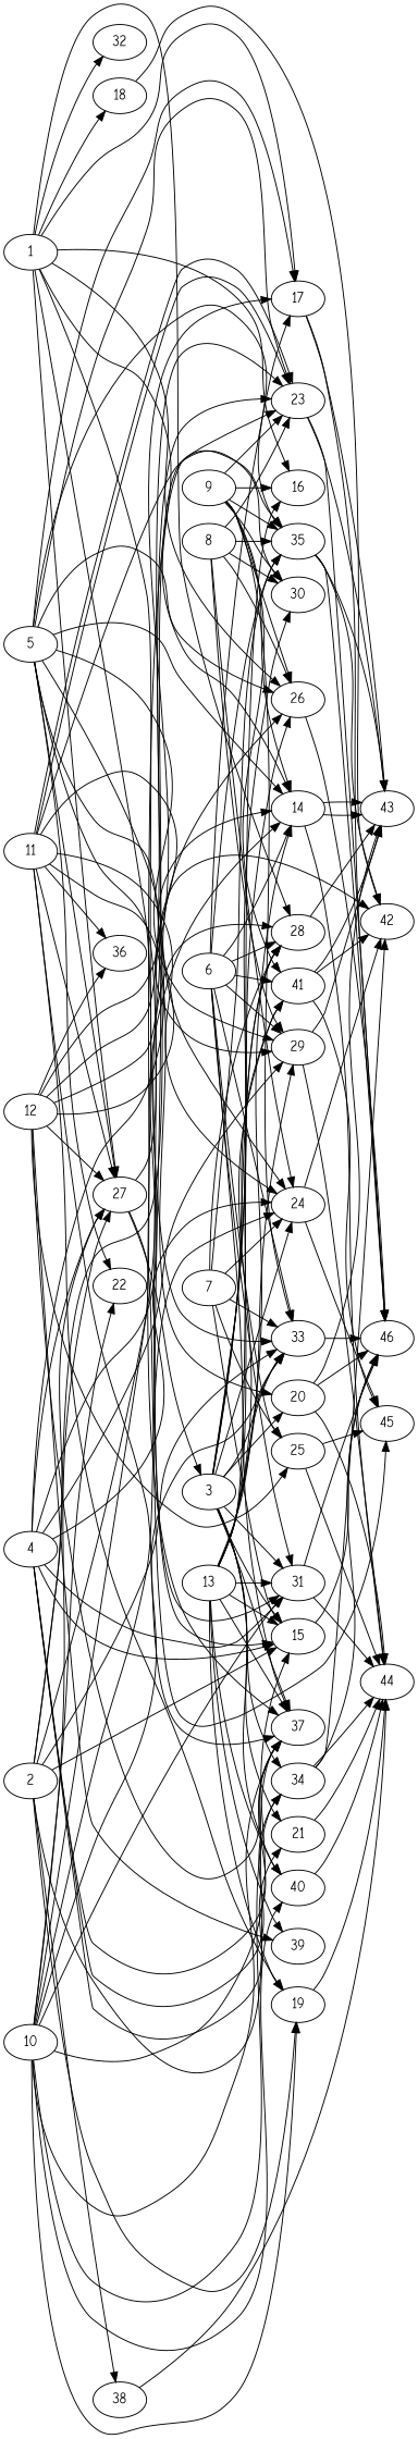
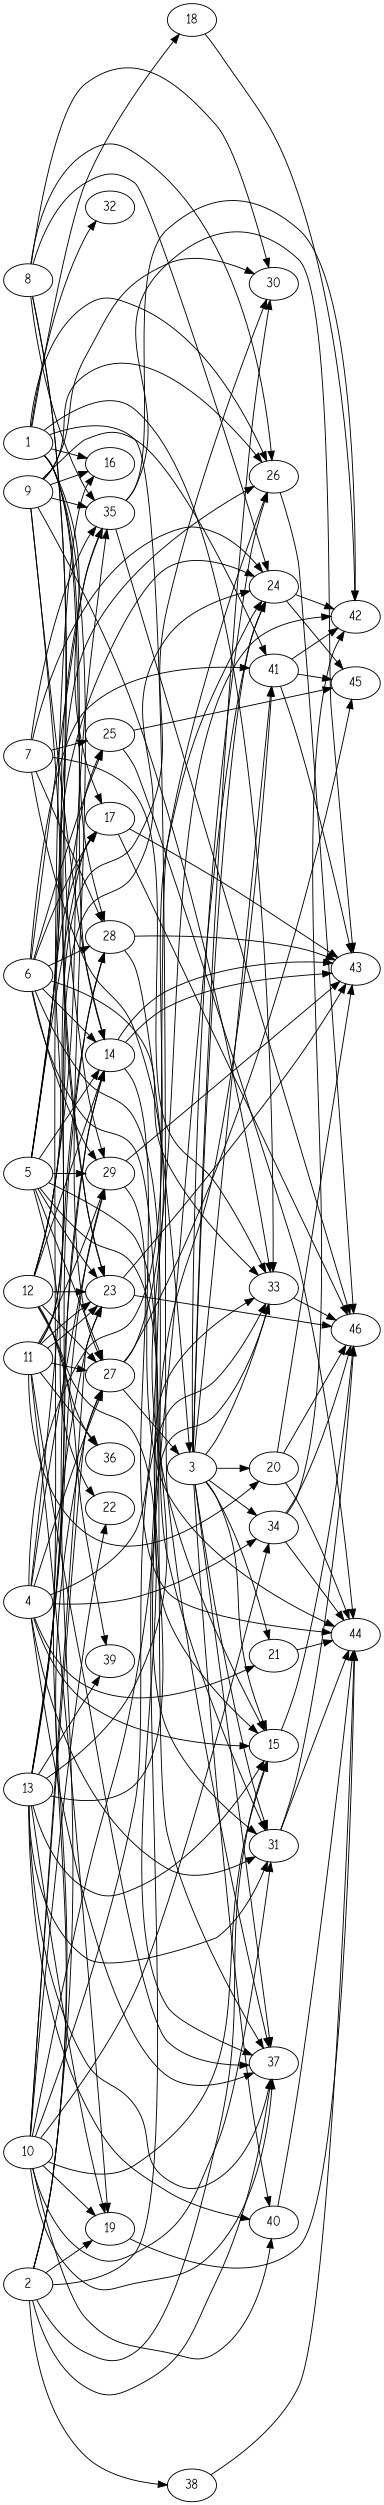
  digraph {
    fontname="Comic Neue"
    rankdir=LR
    node [alpha=0.02 fontname="Comic Neue"]
    edge [fontname="Comic Neue"]
    1 [alpha=0.13 expect_size=9252159110453919744]
    14 [alpha=0.19 expect_size=11177916432126564]
    16 [expect_size=41828014643696208]
    17 [alpha=0.15 expect_size=691315673937329536]
    18 [expect_size=382317564509814784000]
    26 [alpha=0.14 expect_size=5765212605712617]
    27 [alpha=0.04 expect_size=2254737729211594702848]
    28 [alpha=0.15 expect_size=1153299134413195444224]
    32 [alpha=0.16 expect_size=288363584898862]
    33 [alpha=0.07 expect_size=749376404501315]
    37 [alpha=0.14 expect_size=52256867090432000000]
    43 [alpha=0.09 expect_size=43838164940046176]
    44 [expect_size=1461524460776103870464]
    46 [alpha=0.01 expect_size=1371435597410861056]
    42 [alpha=0.14 expect_size=46529526789934504]
    45 [alpha=0.10 expect_size=43942283959486528]
    3 [alpha=0.06 expect_size=39625224185034056]
    2 [expect_size=2063768939678138368000]
    15 [alpha=0.19 expect_size=28106055953752800]
    19 [alpha=0.01 expect_size=4071240465970437]
    23 [alpha=0.11 expect_size=10038528523724578]
    38 [alpha=0.11 expect_size=104371147847063568384]
    20 [alpha=0.06 expect_size=149548915573377600]
    21 [alpha=0.13 expect_size=50737961183478536]
    24 [alpha=0.07 expect_size=1587442227628709249024]
    30 [alpha=0.01 expect_size=278709504527654977536]
    31 [expect_size=1439567405292414]
    34 [alpha=0.07 expect_size=151351045479272022016]
    40 [alpha=0.13 expect_size=5103882879691185]
    41 [alpha=0.19 expect_size=24628618852444996]
    4 [alpha=0.11 expect_size=1956683000651524608]
    29 [alpha=0.09 expect_size=362133460191543296000]
    5 [alpha=0.14 expect_size=84003751018804560]
    22 [alpha=0.17 expect_size=21296048892110540]
    35 [alpha=0.04 expect_size=229221211123482624000]
    6 [alpha=0.03 expect_size=81201214098373607424]
    25 [alpha=0.05 expect_size=34980800760914948]
    7 [alpha=0.15 expect_size=5171216546399803]
    8 [expect_size=11176590586644818]
    9 [expect_size=21892858607468281856]
    10 [alpha=0.01 expect_size=79927730765824000000]
    11 [alpha=0.11 expect_size=582902226653464756224]
    36 [alpha=0.03 expect_size=639602831646640832512]
    12 [alpha=0.19 expect_size=251553664497663328]
    39 [alpha=0.01 expect_size=6499205052771542]
    13 [alpha=0.08 expect_size=722719780578892]
    1 -> 14
    1 -> 16
    1 -> 17
    1 -> 18
    1 -> 26
    1 -> 27
    1 -> 28
    1 -> 32
    1 -> 33
    1 -> 37
    14 -> 43
    14 -> 43
    14 -> 44
    17 -> 43
    17 -> 46
    18 -> 42
    26 -> 46
    27 -> 42
    27 -> 45
    27 -> 3
    28 -> 43
    33 -> 46
    3 -> 26
-   3 -> 28
+   28 -> 3
    3 -> 33
    3 -> 37
    3 -> 15
    3 -> 20
    3 -> 21
    3 -> 24
    3 -> 30
    3 -> 31
    3 -> 34
    3 -> 40
    3 -> 41
    2 -> 14
    2 -> 27
    2 -> 33
    2 -> 37
    2 -> 15
    2 -> 19
    2 -> 23
    2 -> 38
    15 -> 46
    19 -> 44
    23 -> 43
    23 -> 46
    38 -> 44
    20 -> 43
    20 -> 44
    20 -> 46
    21 -> 44
    24 -> 42
    24 -> 45
    31 -> 44
    31 -> 46
    34 -> 44
    34 -> 46
    34 -> 42
    40 -> 44
    41 -> 43
    41 -> 42
    41 -> 45
    4 -> 26
    4 -> 27
    4 -> 28
    4 -> 37
    4 -> 15
    4 -> 21
    4 -> 24
    4 -> 31
    4 -> 34
    4 -> 29
    29 -> 43
    29 -> 44
    5 -> 14
    5 -> 17
    5 -> 26
    5 -> 27
    5 -> 15
    5 -> 23
    5 -> 24
    5 -> 31
    5 -> 29
    5 -> 22
    5 -> 35
    35 -> 43
    35 -> 46
    35 -> 42
    6 -> 14
    6 -> 17
    6 -> 28
    6 -> 33
    6 -> 37
    6 -> 31
    6 -> 41
    6 -> 29
    6 -> 35
    6 -> 25
    25 -> 44
    25 -> 45
    7 -> 28
    7 -> 33
    7 -> 15
    7 -> 24
    7 -> 35
    7 -> 25
    8 -> 26
    8 -> 23
    8 -> 24
    8 -> 30
    8 -> 29
    8 -> 35
    9 -> 14
    9 -> 16
    9 -> 26
    9 -> 33
    9 -> 23
    9 -> 30
    9 -> 41
    9 -> 35
    10 -> 27
    10 -> 33
    10 -> 37
    10 -> 15
    10 -> 19
    10 -> 23
    10 -> 24
    10 -> 31
    10 -> 34
    10 -> 40
    10 -> 22
    11 -> 27
    11 -> 37
    11 -> 19
    11 -> 23
    11 -> 23
    11 -> 20
    11 -> 24
    11 -> 30
    11 -> 29
    11 -> 36
    12 -> 14
    12 -> 17
    12 -> 27
    12 -> 37
    12 -> 23
    12 -> 35
    12 -> 25
    12 -> 36
    12 -> 39
    13 -> 14
    13 -> 16
    13 -> 28
    13 -> 33
    13 -> 37
    13 -> 15
    13 -> 19
    13 -> 31
    13 -> 40
    13 -> 41
    13 -> 29
    13 -> 39
  }
